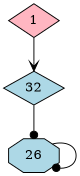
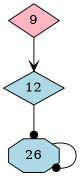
  digraph {
    node [fillcolor=lightblue shape=diamond style=filled]
    edge [arrowhead=dot]
-   12 [label=32]
-   1 [fillcolor=lightpink]
+   12
+   1 [fillcolor=lightpink label=9]
    26 [shape=octagon]
    12 -> 26
    1 -> 12 [arrowhead=vee]
    26 -> 26
  }
